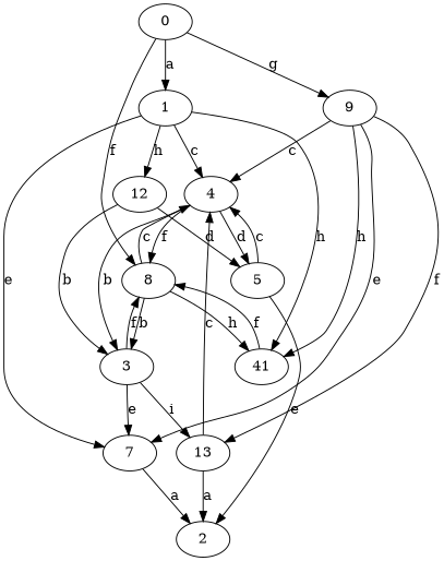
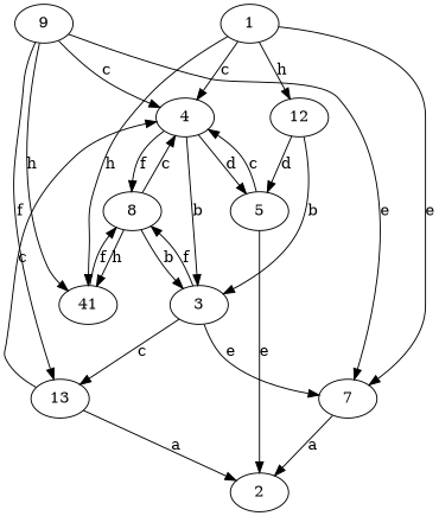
  strict digraph {
    1
    4
    7
    n4 [label=12]
    n5 [label=41]
    8
    3
    5
    2
-   0
    9
    13
    1 -> 4 [label=c]
    1 -> 7 [label=e]
    1 -> n4 [label=h]
    1 -> n5 [label=h]
    4 -> 8 [label=f]
    4 -> 3 [label=b]
    4 -> 5 [label=d]
    7 -> 2 [label=a]
    n4 -> 3 [label=b]
    n4 -> 5 [label=d]
    n5 -> 8 [label=f]
    8 -> 4 [label=c]
    8 -> n5 [label=h]
    8 -> 3 [label=b]
    3 -> 7 [label=e]
    3 -> 8 [label=f]
-   3 -> 13 [label=i]
+   3 -> 13 [label=c]
    5 -> 4 [label=c]
    5 -> 2 [label=e]
-   0 -> 1 [label=a]
-   0 -> 8 [label=f]
-   0 -> 9 [label=g]
    9 -> 4 [label=c]
    9 -> 7 [label=e]
    9 -> n5 [label=h]
    9 -> 13 [label=f]
    13 -> 4 [label=c]
    13 -> 2 [label=a]
  }
